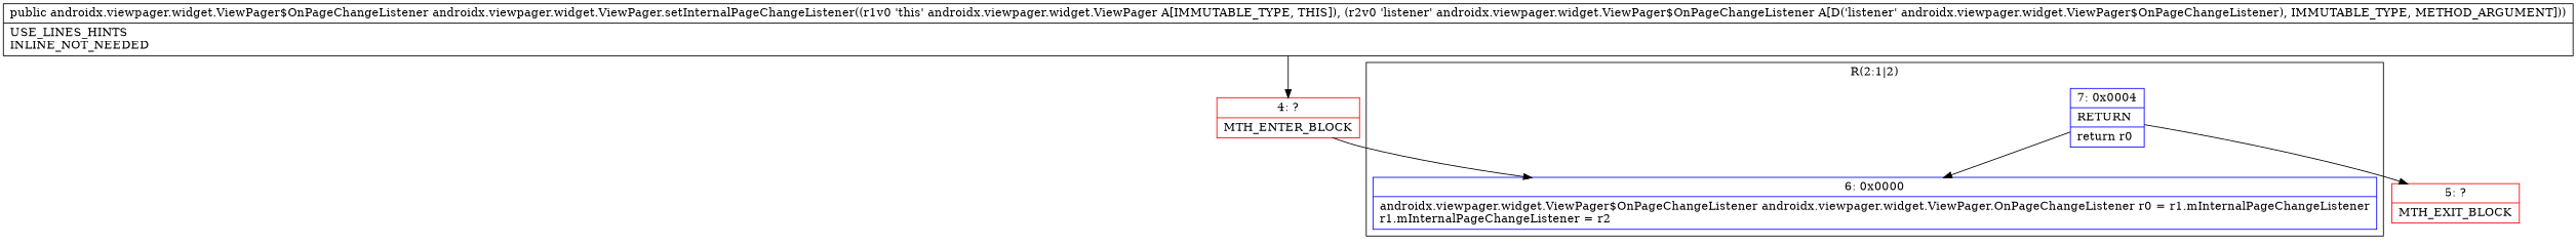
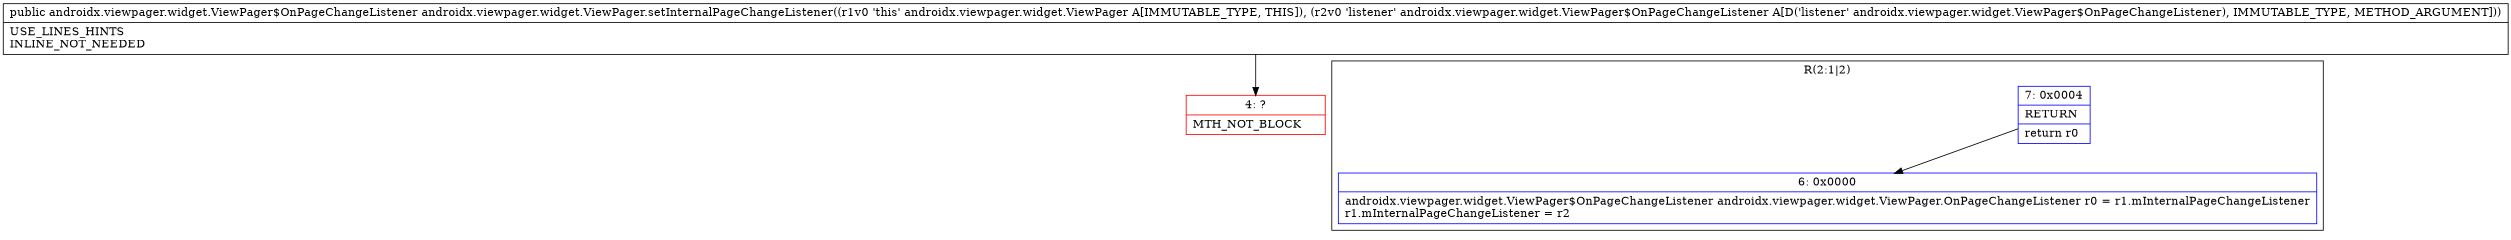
  digraph {
    node [color=blue shape=record]
    n1 [label="{6\:\ 0x0000|androidx.viewpager.widget.ViewPager$OnPageChangeListener androidx.viewpager.widget.ViewPager.OnPageChangeListener r0 = r1.mInternalPageChangeListener\lr1.mInternalPageChangeListener = r2\l}"]
    n2 [label="{7\:\ 0x0004|RETURN\l|return r0\l}"]
-   n3 [color=red label="{5\:\ ?|MTH_EXIT_BLOCK\l}"]
-   n4 [color=red label="{4\:\ ?|MTH_ENTER_BLOCK\l}"]
+   n4 [color=red label="{4\:\ ?|MTH_NOT_BLOCK\l}"]
    n5 [label="{public androidx.viewpager.widget.ViewPager$OnPageChangeListener androidx.viewpager.widget.ViewPager.setInternalPageChangeListener((r1v0 'this' androidx.viewpager.widget.ViewPager A[IMMUTABLE_TYPE, THIS]), (r2v0 'listener' androidx.viewpager.widget.ViewPager$OnPageChangeListener A[D('listener' androidx.viewpager.widget.ViewPager$OnPageChangeListener), IMMUTABLE_TYPE, METHOD_ARGUMENT]))  | USE_LINES_HINTS\lINLINE_NOT_NEEDED\l}" color=""]
    subgraph cluster_1 {
      label="R(2:1|2)"
      n1
      n2
    }
    n2 -> n1
-   n2 -> n3
-   n4 -> n1
    n5 -> n4
  }
